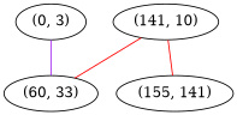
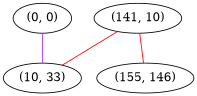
  graph {
    edge [color=red weight=1]
-   "(0, 0)" [label="(0, 3)"]
-   "(10, 33)" [label="(60, 33)"]
+   "(0, 0)"
+   "(10, 33)"
    n3 [label="(141, 10)"]
-   "(155, 141)"
+   "(155, 141)" [label="(155, 146)"]
    "(0, 0)" -- "(10, 33)" [color=purple weight=4]
    n3 -- "(10, 33)"
    n3 -- "(155, 141)"
  }
